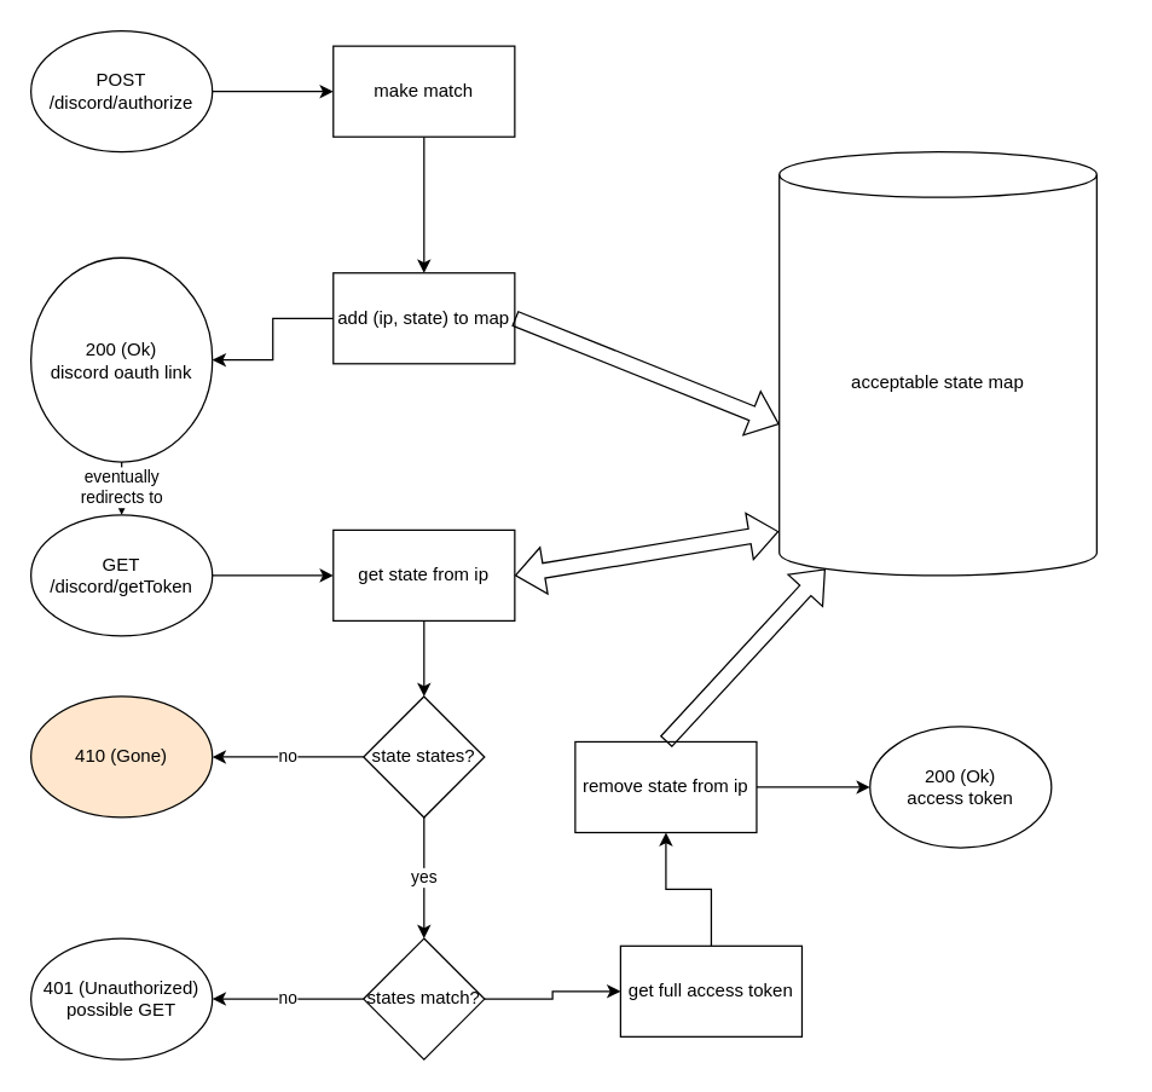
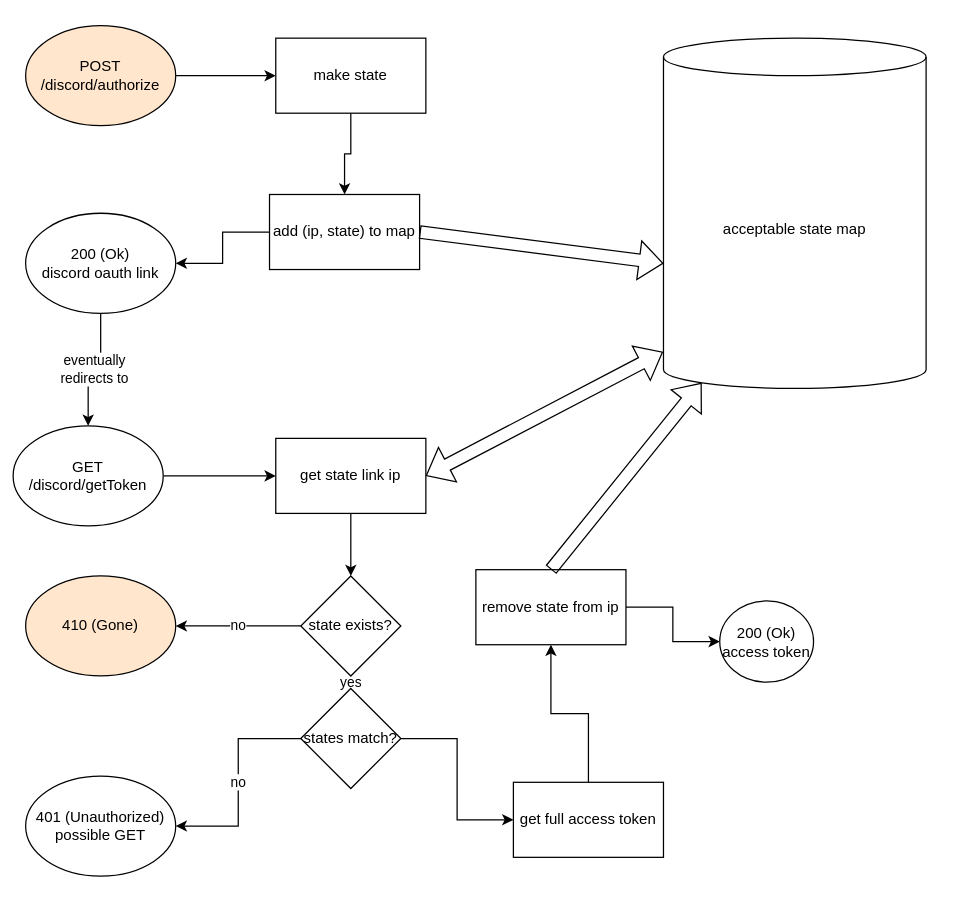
  <mxCell id="0" />
  <mxCell id="1" parent="0" />
  <mxCell id="2" value="" style="edgeStyle=orthogonalEdgeStyle;rounded=0;orthogonalLoop=1;jettySize=auto;html=1;" edge="1" parent="1" source="3" target="5"><mxGeometry relative="1" as="geometry" /></mxCell>
- <mxCell id="3" value="POST&lt;br&gt;/discord/authorize" style="ellipse;whiteSpace=wrap;html=1;" vertex="1" parent="1"><mxGeometry x="20" y="20" width="120" height="80" as="geometry" /></mxCell>
+ <mxCell id="3" value="POST&lt;br&gt;/discord/authorize" style="ellipse;whiteSpace=wrap;html=1;fillColor=#ffe6cc;" vertex="1" parent="1"><mxGeometry x="20" y="20" width="120" height="80" as="geometry" /></mxCell>
  <mxCell id="4" style="edgeStyle=orthogonalEdgeStyle;rounded=0;orthogonalLoop=1;jettySize=auto;html=1;entryX=0.5;entryY=0;entryDx=0;entryDy=0;exitX=0.5;exitY=1;exitDx=0;exitDy=0;" edge="1" parent="1" source="5" target="8"><mxGeometry relative="1" as="geometry" /></mxCell>
- <mxCell id="5" value="make match" style="rounded=0;whiteSpace=wrap;html=1;" vertex="1" parent="1"><mxGeometry x="220" y="30" width="120" height="60" as="geometry" /></mxCell>
- <mxCell id="6" value="acceptable state map" style="shape=cylinder3;whiteSpace=wrap;html=1;boundedLbl=1;backgroundOutline=1;size=15;" vertex="1" parent="1"><mxGeometry x="515" y="100" width="210" height="280" as="geometry" /></mxCell>
+ <mxCell id="5" value="make state" style="rounded=0;whiteSpace=wrap;html=1;" vertex="1" parent="1"><mxGeometry x="220" y="30" width="120" height="60" as="geometry" /></mxCell>
+ <mxCell id="6" value="acceptable state map" style="shape=cylinder3;whiteSpace=wrap;html=1;boundedLbl=1;backgroundOutline=1;size=15;" vertex="1" parent="1"><mxGeometry x="530" y="30" width="210" height="280" as="geometry" /></mxCell>
  <mxCell id="7" value="" style="edgeStyle=orthogonalEdgeStyle;rounded=0;orthogonalLoop=1;jettySize=auto;html=1;" edge="1" parent="1" source="8" target="10"><mxGeometry relative="1" as="geometry" /></mxCell>
- <mxCell id="8" value="add (ip, state) to map" style="rounded=0;whiteSpace=wrap;html=1;" vertex="1" parent="1"><mxGeometry x="220" y="180" width="120" height="60" as="geometry" /></mxCell>
+ <mxCell id="8" value="add (ip, state) to map" style="rounded=0;whiteSpace=wrap;html=1;" vertex="1" parent="1"><mxGeometry x="215" y="155" width="120" height="60" as="geometry" /></mxCell>
  <mxCell id="9" value="eventually&lt;br&gt;redirects to" style="edgeStyle=orthogonalEdgeStyle;rounded=0;orthogonalLoop=1;jettySize=auto;html=1;entryX=0.5;entryY=0;entryDx=0;entryDy=0;" edge="1" parent="1" source="10" target="12"><mxGeometry relative="1" as="geometry" /></mxCell>
- <mxCell id="10" value="200 (Ok)&lt;br&gt;discord oauth link" style="ellipse;whiteSpace=wrap;html=1;" vertex="1" parent="1"><mxGeometry x="20" y="170" width="120" height="135" as="geometry" /></mxCell>
+ <mxCell id="10" value="200 (Ok)&lt;br&gt;discord oauth link" style="ellipse;whiteSpace=wrap;html=1;" vertex="1" parent="1"><mxGeometry x="20" y="170" width="120" height="80" as="geometry" /></mxCell>
  <mxCell id="11" value="" style="edgeStyle=orthogonalEdgeStyle;rounded=0;orthogonalLoop=1;jettySize=auto;html=1;" edge="1" parent="1" source="12" target="14"><mxGeometry relative="1" as="geometry" /></mxCell>
- <mxCell id="12" value="GET&lt;br&gt;/discord/getToken" style="ellipse;whiteSpace=wrap;html=1;" vertex="1" parent="1"><mxGeometry x="20" y="340" width="120" height="80" as="geometry" /></mxCell>
+ <mxCell id="12" value="GET&lt;br&gt;/discord/getToken" style="ellipse;whiteSpace=wrap;html=1;" vertex="1" parent="1"><mxGeometry x="10" y="340" width="120" height="80" as="geometry" /></mxCell>
  <mxCell id="13" value="" style="edgeStyle=orthogonalEdgeStyle;rounded=0;orthogonalLoop=1;jettySize=auto;html=1;" edge="1" parent="1" source="14" target="19"><mxGeometry relative="1" as="geometry" /></mxCell>
- <mxCell id="14" value="get state from ip" style="rounded=0;whiteSpace=wrap;html=1;" vertex="1" parent="1"><mxGeometry x="220" y="350" width="120" height="60" as="geometry" /></mxCell>
+ <mxCell id="14" value="get state link ip" style="rounded=0;whiteSpace=wrap;html=1;" vertex="1" parent="1"><mxGeometry x="220" y="350" width="120" height="60" as="geometry" /></mxCell>
  <mxCell id="15" value="" style="shape=flexArrow;endArrow=classic;startArrow=classic;html=1;rounded=0;entryX=-0.002;entryY=0.896;entryDx=0;entryDy=0;entryPerimeter=0;exitX=1;exitY=0.5;exitDx=0;exitDy=0;" edge="1" parent="1" source="14" target="6"><mxGeometry width="100" height="100" relative="1" as="geometry"><mxPoint x="240" y="350" as="sourcePoint" /><mxPoint x="340" y="250" as="targetPoint" /></mxGeometry></mxCell>
  <mxCell id="16" value="" style="shape=flexArrow;endArrow=classic;html=1;rounded=0;entryX=0;entryY=0.643;entryDx=0;entryDy=0;entryPerimeter=0;exitX=1;exitY=0.5;exitDx=0;exitDy=0;" edge="1" parent="1" source="8" target="6"><mxGeometry width="50" height="50" relative="1" as="geometry"><mxPoint x="270" y="320" as="sourcePoint" /><mxPoint x="320" y="270" as="targetPoint" /></mxGeometry></mxCell>
  <mxCell id="17" value="no" style="edgeStyle=orthogonalEdgeStyle;rounded=0;orthogonalLoop=1;jettySize=auto;html=1;entryX=1;entryY=0.5;entryDx=0;entryDy=0;" edge="1" parent="1" source="19" target="20"><mxGeometry relative="1" as="geometry" /></mxCell>
  <mxCell id="18" value="yes" style="edgeStyle=orthogonalEdgeStyle;rounded=0;orthogonalLoop=1;jettySize=auto;html=1;entryX=0.5;entryY=0;entryDx=0;entryDy=0;" edge="1" parent="1" source="19" target="23"><mxGeometry relative="1" as="geometry" /></mxCell>
- <mxCell id="19" value="state states?" style="rhombus;whiteSpace=wrap;html=1;" vertex="1" parent="1"><mxGeometry x="240" y="460" width="80" height="80" as="geometry" /></mxCell>
+ <mxCell id="19" value="state exists?" style="rhombus;whiteSpace=wrap;html=1;" vertex="1" parent="1"><mxGeometry x="240" y="460" width="80" height="80" as="geometry" /></mxCell>
  <mxCell id="20" value="410 (Gone)" style="ellipse;whiteSpace=wrap;html=1;fillColor=#ffe6cc;" vertex="1" parent="1"><mxGeometry x="20" y="460" width="120" height="80" as="geometry" /></mxCell>
  <mxCell id="21" value="no" style="edgeStyle=orthogonalEdgeStyle;rounded=0;orthogonalLoop=1;jettySize=auto;html=1;entryX=1;entryY=0.5;entryDx=0;entryDy=0;" edge="1" parent="1" source="23" target="24"><mxGeometry relative="1" as="geometry" /></mxCell>
  <mxCell id="22" value="" style="edgeStyle=orthogonalEdgeStyle;rounded=0;orthogonalLoop=1;jettySize=auto;html=1;" edge="1" parent="1" source="23" target="26"><mxGeometry relative="1" as="geometry" /></mxCell>
- <mxCell id="23" value="states match?" style="rhombus;whiteSpace=wrap;html=1;" vertex="1" parent="1"><mxGeometry x="240" y="620" width="80" height="80" as="geometry" /></mxCell>
+ <mxCell id="23" value="states match?" style="rhombus;whiteSpace=wrap;html=1;" vertex="1" parent="1"><mxGeometry x="240" y="550" width="80" height="80" as="geometry" /></mxCell>
  <mxCell id="24" value="401 (Unauthorized)&lt;br&gt;possible GET" style="ellipse;whiteSpace=wrap;html=1;" vertex="1" parent="1"><mxGeometry x="20" y="620" width="120" height="80" as="geometry" /></mxCell>
  <mxCell id="25" value="" style="edgeStyle=orthogonalEdgeStyle;rounded=0;orthogonalLoop=1;jettySize=auto;html=1;" edge="1" parent="1" source="26" target="28"><mxGeometry relative="1" as="geometry" /></mxCell>
  <mxCell id="26" value="get full access token" style="rounded=0;whiteSpace=wrap;html=1;" vertex="1" parent="1"><mxGeometry x="410" y="625" width="120" height="60" as="geometry" /></mxCell>
  <mxCell id="27" value="" style="edgeStyle=orthogonalEdgeStyle;rounded=0;orthogonalLoop=1;jettySize=auto;html=1;" edge="1" parent="1" source="28" target="30"><mxGeometry relative="1" as="geometry" /></mxCell>
- <mxCell id="28" value="remove state from ip" style="rounded=0;whiteSpace=wrap;html=1;" vertex="1" parent="1"><mxGeometry x="380" y="490" width="120" height="60" as="geometry" /></mxCell>
+ <mxCell id="28" value="remove state from ip" style="rounded=0;whiteSpace=wrap;html=1;" vertex="1" parent="1"><mxGeometry x="380" y="455" width="120" height="60" as="geometry" /></mxCell>
  <mxCell id="29" value="" style="shape=flexArrow;endArrow=classic;html=1;rounded=0;entryX=0.145;entryY=1;entryDx=0;entryDy=-4.35;entryPerimeter=0;exitX=0.5;exitY=0;exitDx=0;exitDy=0;" edge="1" parent="1" source="28" target="6"><mxGeometry width="50" height="50" relative="1" as="geometry"><mxPoint x="380" y="510" as="sourcePoint" /><mxPoint x="480" y="440" as="targetPoint" /></mxGeometry></mxCell>
- <mxCell id="30" value="200 (Ok)&lt;br&gt;access token" style="ellipse;whiteSpace=wrap;html=1;" vertex="1" parent="1"><mxGeometry x="575" y="480" width="120" height="80" as="geometry" /></mxCell>
+ <mxCell id="30" value="200 (Ok)&lt;br&gt;access token" style="ellipse;whiteSpace=wrap;html=1;" vertex="1" parent="1"><mxGeometry x="575" y="480" width="75" height="65" as="geometry" /></mxCell>
